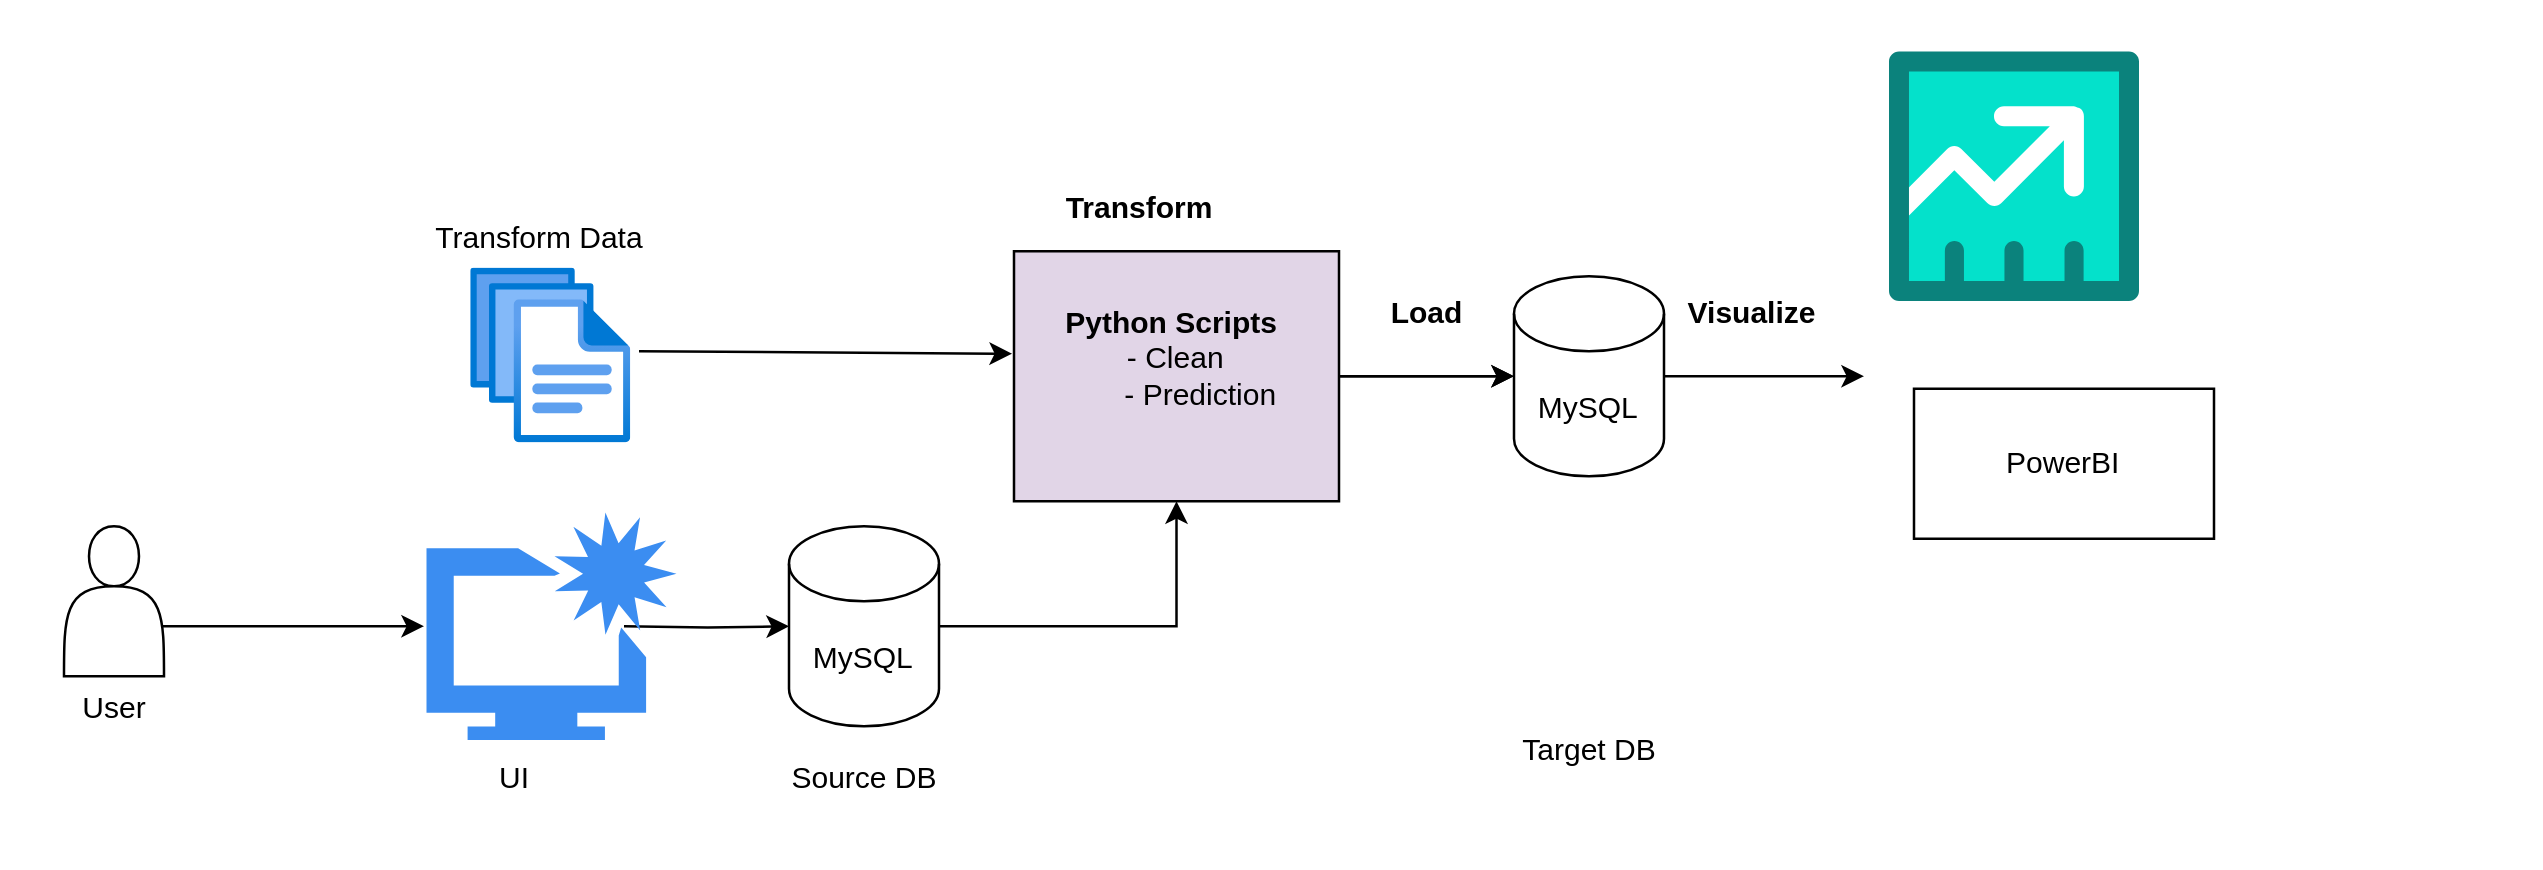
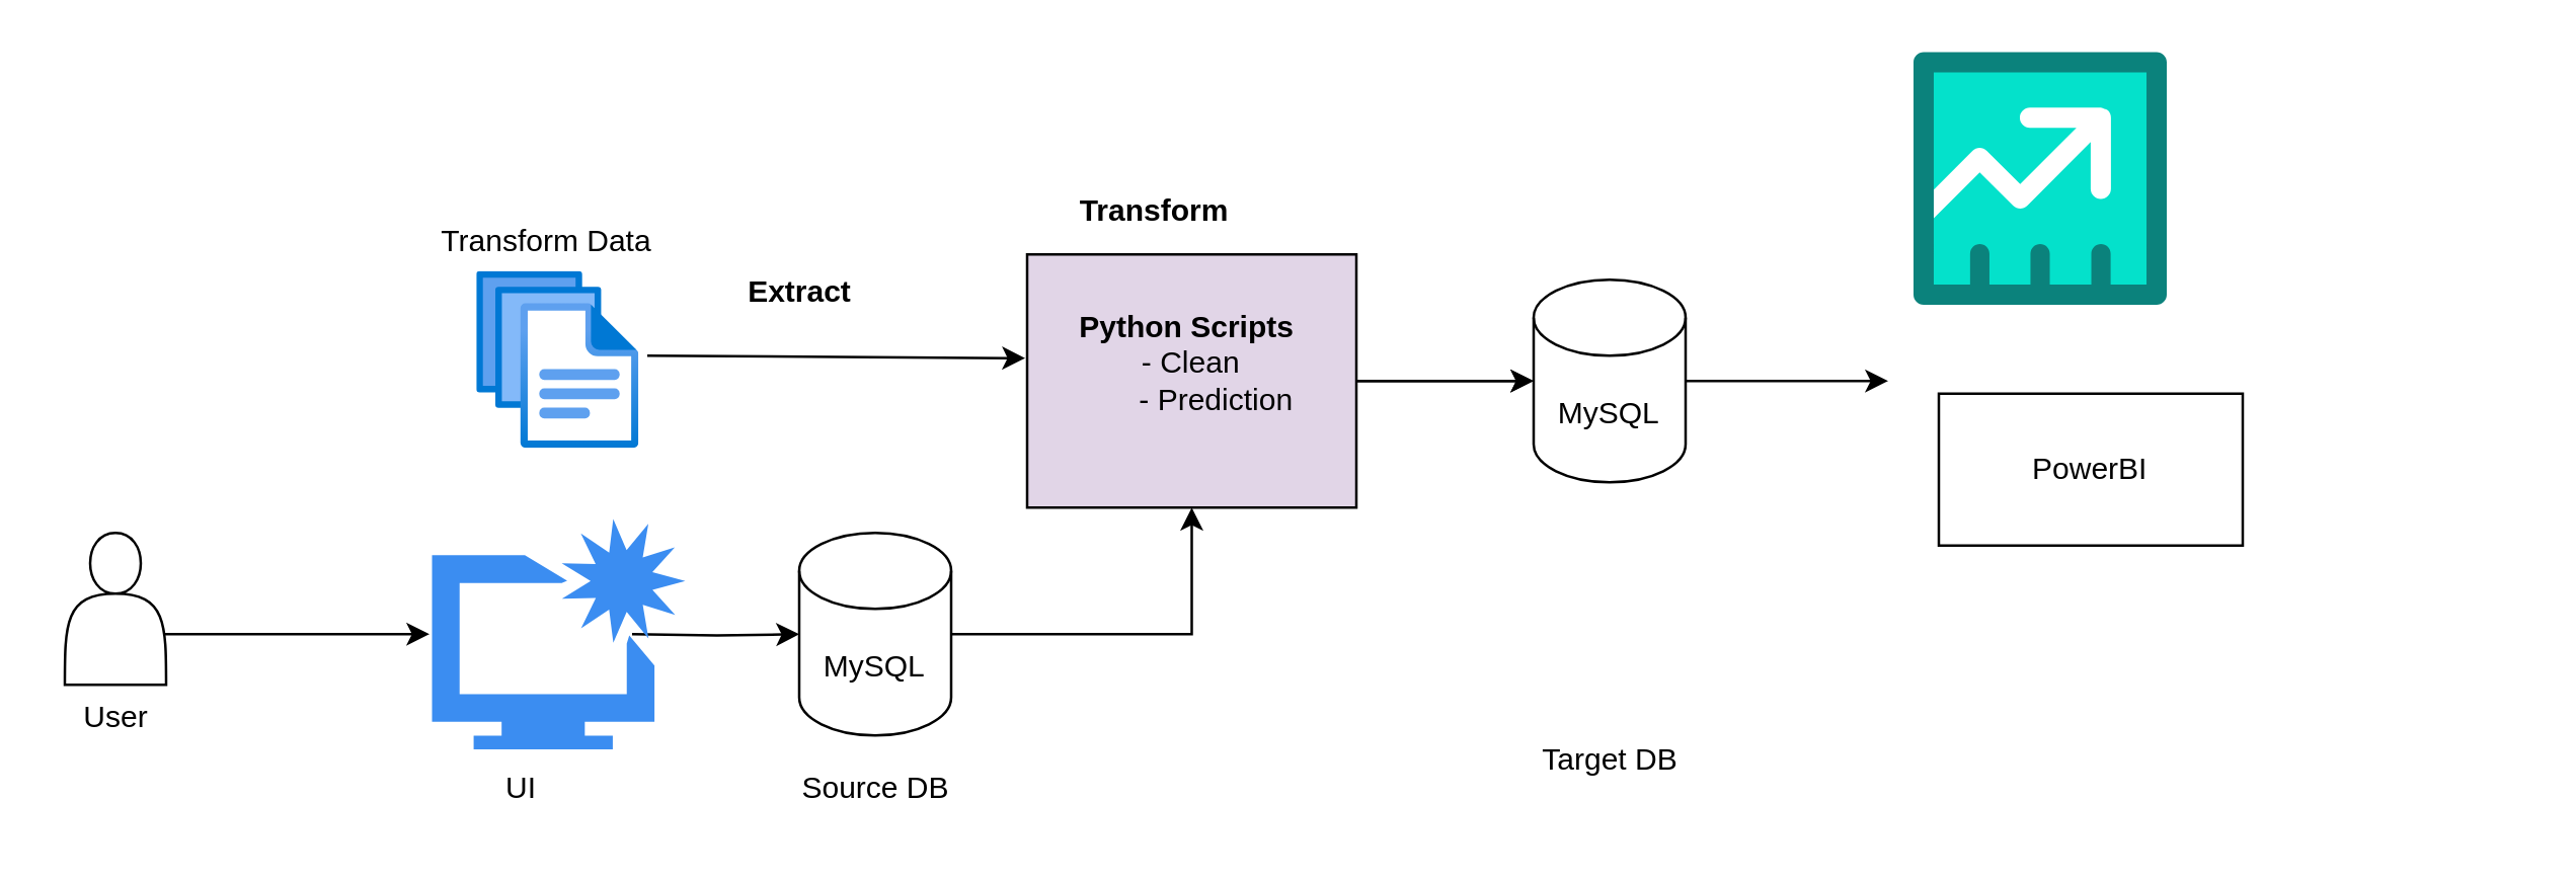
  <mxCell id="0" />
  <mxCell id="1" parent="0" />
  <mxCell id="2" value="" style="group" vertex="1" connectable="0" parent="1"><mxGeometry x="20" y="20" width="975" height="305.5" as="geometry" /></mxCell>
  <mxCell id="3" value="" style="image;aspect=fixed;html=1;points=[];align=center;fontSize=12;image=img/lib/azure2/general/Files.svg;direction=south;rotation=-90;" parent="2" vertex="1"><mxGeometry x="165" y="90" width="70" height="64" as="geometry" /></mxCell>
  <mxCell id="4" value="" style="endArrow=classic;html=1;rounded=0;entryX=-0.006;entryY=0.41;entryDx=0;entryDy=0;entryPerimeter=0;" parent="2" edge="1" target="6"><mxGeometry width="50" height="50" relative="1" as="geometry"><mxPoint x="235" y="120" as="sourcePoint" /><mxPoint x="305" y="120" as="targetPoint" /></mxGeometry></mxCell>
  <mxCell id="5" value="" style="edgeStyle=orthogonalEdgeStyle;rounded=0;orthogonalLoop=1;jettySize=auto;html=1;" edge="1" parent="2" source="6" target="9"><mxGeometry relative="1" as="geometry" /></mxCell>
  <mxCell id="6" value="&lt;b&gt;Python Scripts&amp;nbsp;&lt;/b&gt;&lt;div&gt;&lt;span style=&quot;background-color: transparent; color: light-dark(rgb(0, 0, 0), rgb(255, 255, 255));&quot;&gt;- Clean&lt;/span&gt;&lt;/div&gt;&lt;div&gt;&lt;span style=&quot;background-color: transparent; color: light-dark(rgb(0, 0, 0), rgb(255, 255, 255));&quot;&gt;&amp;nbsp; &amp;nbsp; &amp;nbsp; - Prediction&lt;/span&gt;&lt;/div&gt;&lt;div&gt;&lt;span style=&quot;background-color: transparent; color: light-dark(rgb(0, 0, 0), rgb(255, 255, 255));&quot;&gt;&amp;nbsp;&lt;/span&gt;&lt;/div&gt;" style="rounded=0;whiteSpace=wrap;html=1;fillColor=#e1d5e7;" vertex="1" parent="2"><mxGeometry x="385" y="80" width="130" height="100" as="geometry" /></mxCell>
  <mxCell id="7" value="" style="endArrow=classic;html=1;rounded=0;" edge="1" parent="2" target="9"><mxGeometry width="50" height="50" relative="1" as="geometry"><mxPoint x="515" y="130" as="sourcePoint" /><mxPoint x="615" y="130" as="targetPoint" /></mxGeometry></mxCell>
  <mxCell id="8" style="edgeStyle=orthogonalEdgeStyle;rounded=0;orthogonalLoop=1;jettySize=auto;html=1;exitX=1;exitY=0.5;exitDx=0;exitDy=0;exitPerimeter=0;" edge="1" parent="2" source="9"><mxGeometry relative="1" as="geometry"><mxPoint x="725" y="130" as="targetPoint" /></mxGeometry></mxCell>
  <mxCell id="9" value="MySQL" style="shape=cylinder3;whiteSpace=wrap;html=1;boundedLbl=1;backgroundOutline=1;size=15;" vertex="1" parent="2"><mxGeometry x="585" y="90" width="60" height="80" as="geometry" /></mxCell>
  <mxCell id="10" style="edgeStyle=orthogonalEdgeStyle;rounded=0;orthogonalLoop=1;jettySize=auto;html=1;exitX=1;exitY=0.5;exitDx=0;exitDy=0;" edge="1" parent="2" source="13" target="6"><mxGeometry relative="1" as="geometry" /></mxCell>
  <mxCell id="11" style="edgeStyle=orthogonalEdgeStyle;rounded=0;orthogonalLoop=1;jettySize=auto;html=1;entryX=0;entryY=0.5;entryDx=0;entryDy=0;" edge="1" parent="2"><mxGeometry relative="1" as="geometry"><mxPoint x="35" y="230" as="sourcePoint" /><mxPoint x="149" y="230" as="targetPoint" /></mxGeometry></mxCell>
  <mxCell id="12" value="" style="edgeStyle=orthogonalEdgeStyle;rounded=0;orthogonalLoop=1;jettySize=auto;html=1;exitX=1;exitY=0.5;exitDx=0;exitDy=0;" edge="1" parent="2" target="13"><mxGeometry relative="1" as="geometry"><mxPoint x="229" y="230" as="sourcePoint" /><mxPoint x="385" y="140" as="targetPoint" /></mxGeometry></mxCell>
  <mxCell id="13" value="MySQL" style="shape=cylinder3;whiteSpace=wrap;html=1;boundedLbl=1;backgroundOutline=1;size=15;" vertex="1" parent="2"><mxGeometry x="295" y="190" width="60" height="80" as="geometry" /></mxCell>
  <mxCell id="14" value="" style="verticalLabelPosition=bottom;aspect=fixed;html=1;shape=mxgraph.salesforce.sales;" vertex="1" parent="2"><mxGeometry x="735" width="100" height="100" as="geometry" /></mxCell>
  <mxCell id="15" value="PowerBI" style="rounded=0;whiteSpace=wrap;html=1;" vertex="1" parent="2"><mxGeometry x="745" y="135" width="120" height="60" as="geometry" /></mxCell>
- <mxCell id="17" value="&lt;b&gt;Load&lt;/b&gt;" style="text;html=1;align=center;verticalAlign=middle;resizable=0;points=[];autosize=1;strokeColor=none;fillColor=none;" vertex="1" parent="2"><mxGeometry x="525" y="90" width="50" height="30" as="geometry" /></mxCell>
- <mxCell id="18" value="&lt;b&gt;Visualize&lt;/b&gt;" style="text;html=1;align=center;verticalAlign=middle;resizable=0;points=[];autosize=1;strokeColor=none;fillColor=none;" vertex="1" parent="2"><mxGeometry x="645" y="90" width="70" height="30" as="geometry" /></mxCell>
+ <mxCell id="16" value="&lt;b&gt;Extract&lt;/b&gt;" style="text;html=1;align=center;verticalAlign=middle;resizable=0;points=[];autosize=1;strokeColor=none;fillColor=none;" vertex="1" parent="2"><mxGeometry x="265" y="80" width="60" height="30" as="geometry" /></mxCell>
  <mxCell id="19" value="" style="shape=actor;whiteSpace=wrap;html=1;" vertex="1" parent="2"><mxGeometry x="5" y="190" width="40" height="60" as="geometry" /></mxCell>
  <mxCell id="20" value="&lt;b&gt;Transform&lt;/b&gt;" style="text;html=1;align=center;verticalAlign=middle;resizable=0;points=[];autosize=1;strokeColor=none;fillColor=none;" vertex="1" parent="2"><mxGeometry x="395" y="48" width="80" height="30" as="geometry" /></mxCell>
  <mxCell id="21" value="" style="sketch=0;html=1;aspect=fixed;strokeColor=none;shadow=0;fillColor=#3B8DF1;verticalAlign=top;labelPosition=center;verticalLabelPosition=bottom;shape=mxgraph.gcp2.enhance_ui_2" vertex="1" parent="2"><mxGeometry x="150" y="184.5" width="100" height="91" as="geometry" /></mxCell>
  <mxCell id="22" value="UI" style="text;html=1;align=center;verticalAlign=middle;resizable=0;points=[];autosize=1;strokeColor=none;fillColor=none;" vertex="1" parent="2"><mxGeometry x="165" y="275.5" width="40" height="30" as="geometry" /></mxCell>
  <mxCell id="23" value="User" style="text;html=1;align=center;verticalAlign=middle;resizable=0;points=[];autosize=1;strokeColor=none;fillColor=none;" vertex="1" parent="2"><mxGeometry y="248" width="50" height="30" as="geometry" /></mxCell>
  <mxCell id="24" value="Target DB" style="text;html=1;align=center;verticalAlign=middle;resizable=0;points=[];autosize=1;strokeColor=none;fillColor=none;" vertex="1" parent="2"><mxGeometry x="575" y="265" width="80" height="30" as="geometry" /></mxCell>
  <mxCell id="25" value="Source DB" style="text;html=1;align=center;verticalAlign=middle;resizable=0;points=[];autosize=1;strokeColor=none;fillColor=none;" vertex="1" parent="2"><mxGeometry x="285" y="275.5" width="80" height="30" as="geometry" /></mxCell>
  <mxCell id="26" value="Transform Data" style="text;html=1;align=center;verticalAlign=middle;resizable=0;points=[];autosize=1;strokeColor=none;fillColor=none;" vertex="1" parent="2"><mxGeometry x="145" y="60" width="100" height="30" as="geometry" /></mxCell>
